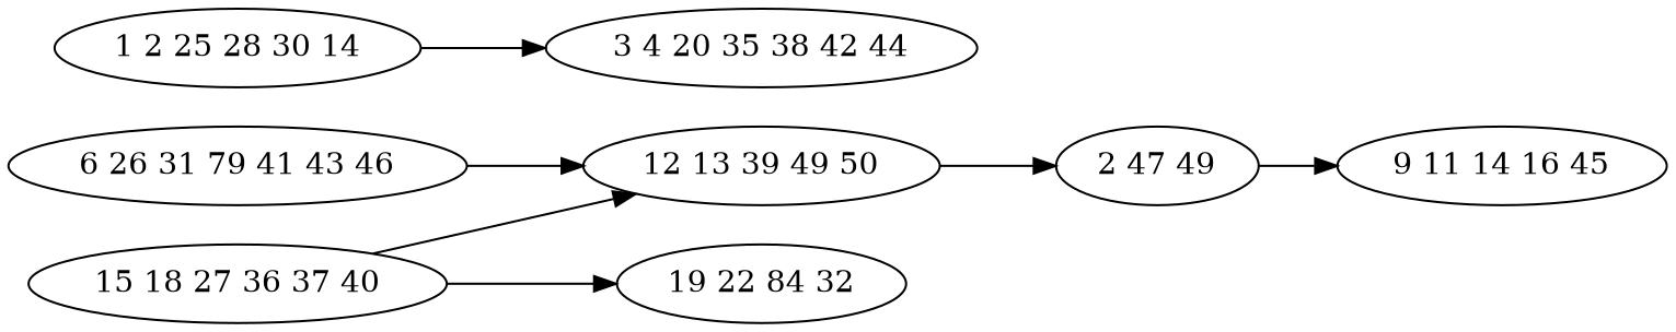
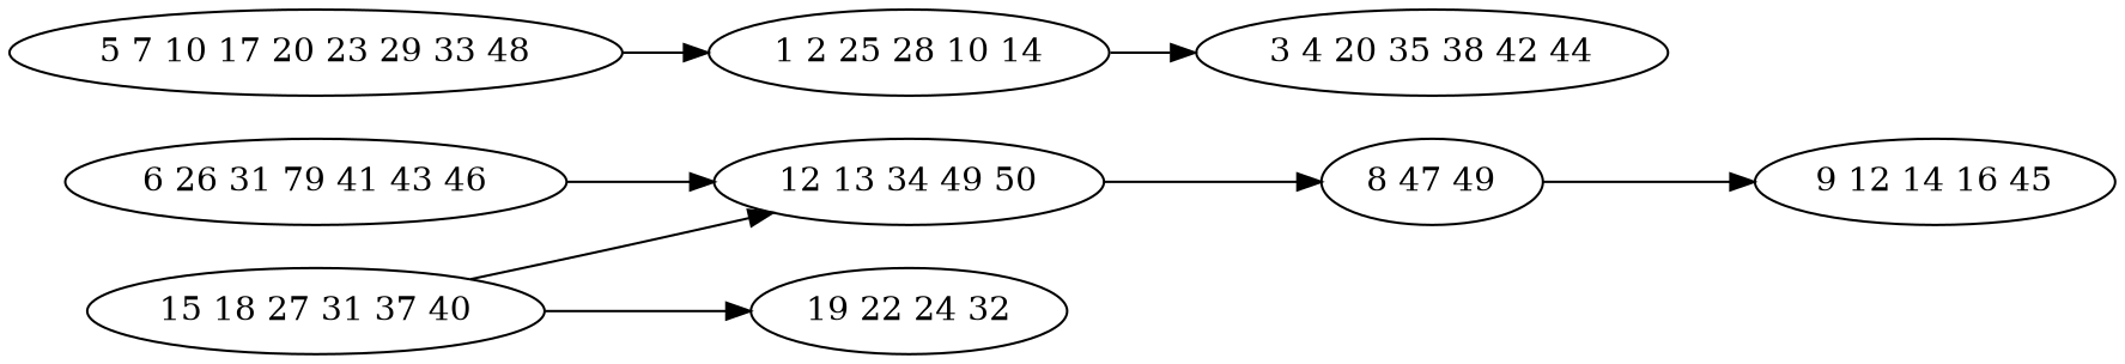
  digraph {
    rankdir=LR
    n1 [label="6 26 31 79 41 43 46"]
-   n2 [label="12 13 39 49 50"]
-   n3 [label="2 47 49"]
-   n4 [label="15 18 27 36 37 40"]
-   n5 [label="19 22 84 32"]
-   n6 [label="9 11 14 16 45"]
-   n8 [label="1 2 25 28 30 14"]
+   n2 [label="12 13 34 49 50"]
+   n3 [label="8 47 49"]
+   n4 [label="15 18 27 31 37 40"]
+   n5 [label="19 22 24 32"]
+   n6 [label="9 12 14 16 45"]
+   n7 [label="5 7 10 17 20 23 29 33 48"]
+   n8 [label="1 2 25 28 10 14"]
    n9 [label="3 4 20 35 38 42 44"]
    n1 -> n2
    n2 -> n3
    n3 -> n6
    n4 -> n2
    n4 -> n5
+   n7 -> n8
    n8 -> n9
  }
